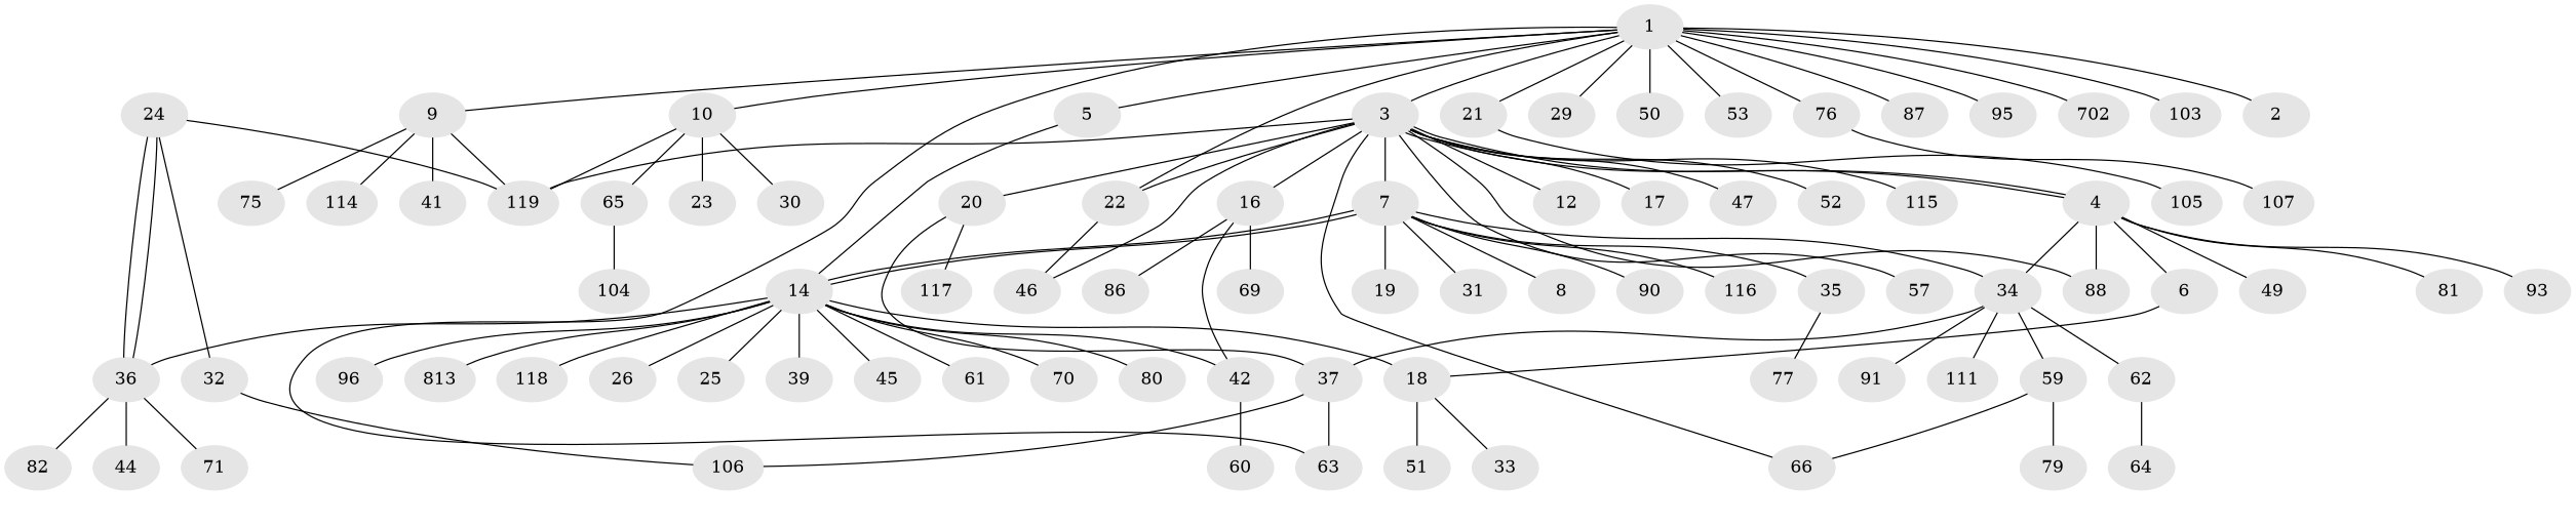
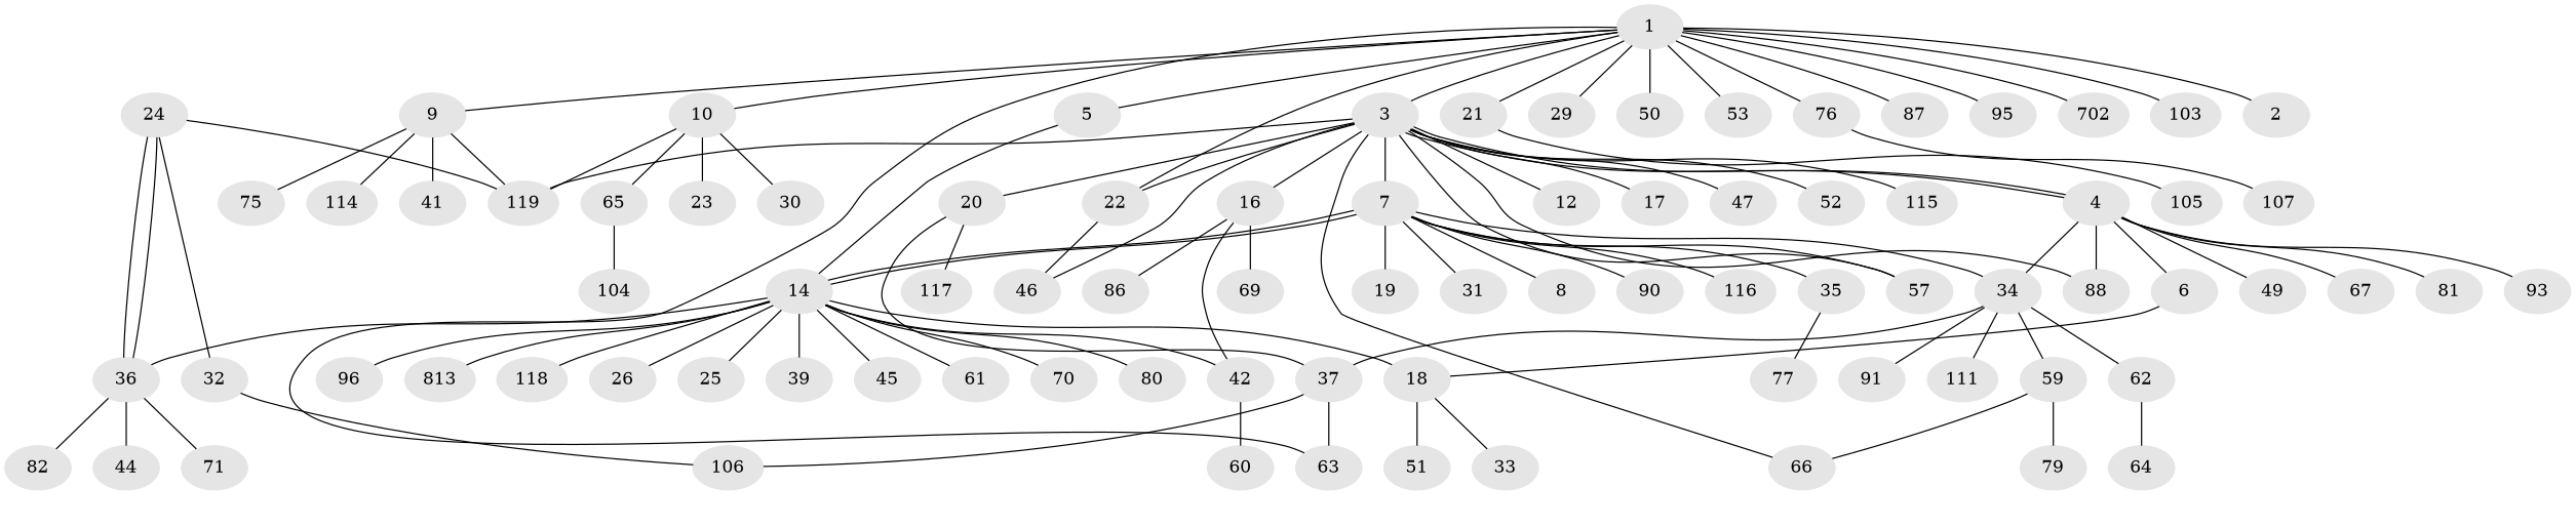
  graph {
    node [color=gray90 style=filled]
    1 [super="+100"]
    2 [super="+13"]
    3 [super="+11"]
    5 [super="+73"]
    9 [super="+38"]
    10 [super="+56"]
    21 [super="+110"]
    22 [super="+48"]
    29
    50
    53
    63
    76 [super="+84"]
    87 [super="+112"]
    95
    n16 [label=702]
    103
    4 [super="+55"]
    7 [super="+27"]
    12
    16 [super="+40"]
    17 [super="+43"]
    20 [super="+92"]
    46 [super="+68"]
    47
    52
    57
    66
    88
    115
    119
    14 [super="+15"]
    41
    75 [super="+109"]
    114
    23
    30
    65 [super="+99"]
    105
    107
    6 [super="+72"]
    34 [super="+94"]
    49
+   67
    81
    93
    8 [super="+28"]
    19
    31
    35 [super="+78"]
    90
    116
    42 [super="+85"]
    69
    86
    37 [super="+54"]
    117
    18 [super="+89"]
    59
    62 [super="+74"]
    91
    111
    25
    26 [super="+101"]
    36 [super="+58"]
    39
    45
    61
    70
    80
    96
    n72 [label=813]
    118
    33
    51
    77 [super="+83"]
    24 [super="+97"]
    32
    104
    44
    71
    82
    60 [super="+98"]
    106 [super="+108"]
    79
    64
    1 -- 2
    1 -- 3
    1 -- 5
    1 -- 9
    1 -- 10
    1 -- 21
    1 -- 22
    1 -- 29
    1 -- 50
    1 -- 53
    1 -- 63
    1 -- 76 [weight=2]
    1 -- 87
    1 -- 95
    1 -- n16
    1 -- 103
    3 -- 22
    3 -- 4
    3 -- 4
    3 -- 7
    3 -- 12
    3 -- 16
    3 -- 17
    3 -- 20
    3 -- 46
    3 -- 47
    3 -- 52
    3 -- 57
    3 -- 66
    3 -- 88
    3 -- 115
    3 -- 119
    5 -- 14
    9 -- 119
    9 -- 41
    9 -- 75
    9 -- 114
    10 -- 119
    10 -- 23
    10 -- 30
    10 -- 65
    21 -- 105
    22 -- 46
    76 -- 107
    4 -- 88
    4 -- 6
    4 -- 34
    4 -- 49
+   4 -- 67
    4 -- 81
    4 -- 93
+   7 -- 57
    7 -- 14
    7 -- 14
    7 -- 34
    7 -- 8
    7 -- 19
    7 -- 31
    7 -- 35
    7 -- 90
    7 -- 116
    16 -- 42
    16 -- 69
    16 -- 86
    20 -- 37
    20 -- 117
    14 -- 42
    14 -- 18
    14 -- 25
    14 -- 26
    14 -- 36
    14 -- 39
    14 -- 45
    14 -- 61
    14 -- 70
    14 -- 80
    14 -- 96
    14 -- n72
    14 -- 118
    65 -- 104
    6 -- 18
    34 -- 37
    34 -- 59
    34 -- 62
    34 -- 91
    34 -- 111
    35 -- 77
    42 -- 60
    37 -- 63
    37 -- 106
    18 -- 33
    18 -- 51
    59 -- 66
    59 -- 79
    62 -- 64
    36 -- 44
    36 -- 71
    36 -- 82
    24 -- 119
    24 -- 36
    24 -- 36
    24 -- 32
    32 -- 106
  }
